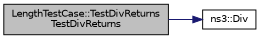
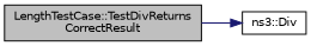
  digraph {
    rankdir=LR
    node [color=black fontname=Helvetica fontsize=10 shape=record style=filled]
-   n1 [fillcolor=grey75 fontcolor=black height=0.2 label="LengthTestCase::TestDivReturns\lTestDivReturns" width=0.4]
+   n1 [fillcolor=grey75 fontcolor=black height=0.2 label="LengthTestCase::TestDivReturns\lCorrectResult" width=0.4]
    n2 [fillcolor=white height=0.2 label="ns3::Div" width=0.4]
    n1 -> n2 [color=midnightblue fontname=Helvetica fontsize=10 labelfontname=Helvetica labelfontsize=10 style=solid]
  }
